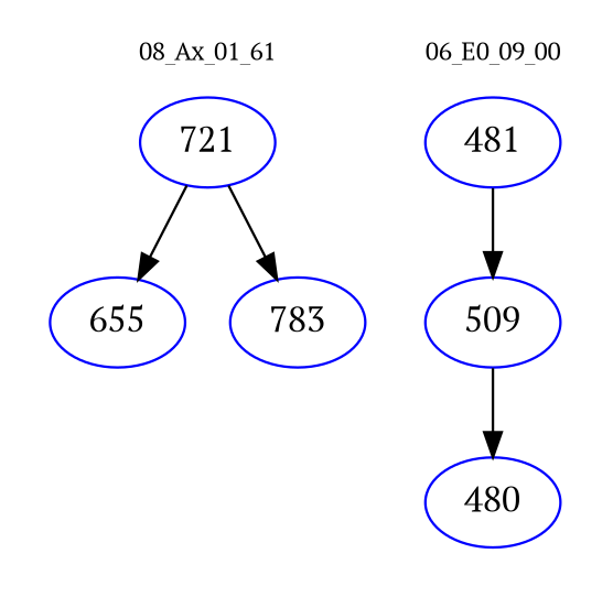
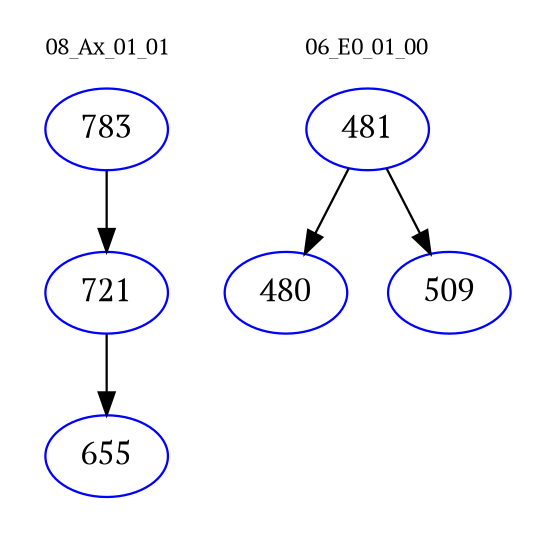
  digraph {
    fontname="PT Serif"
    node [color=blue fontname="PT Serif"]
    edge [color=black fontname="PT Serif"]
    n1 [label=721]
    n2 [label=655]
    n3 [label=783]
    n4 [label=481]
    n5 [label=480]
    n6 [label=509]
    subgraph cluster_1 {
      color=white
      fontsize=10
-     label="08_Ax_01_61"
+     label="08_Ax_01_01"
      n1
      n2
      n3
    }
    subgraph cluster_2 {
      color=white
      fontsize=10
-     label="06_E0_09_00"
+     label="06_E0_01_00"
      n4
      n5
      n6
    }
    n1 -> n2
-   n1 -> n3
-   n6 -> n5
+   n3 -> n1
+   n4 -> n5
    n4 -> n6
  }
